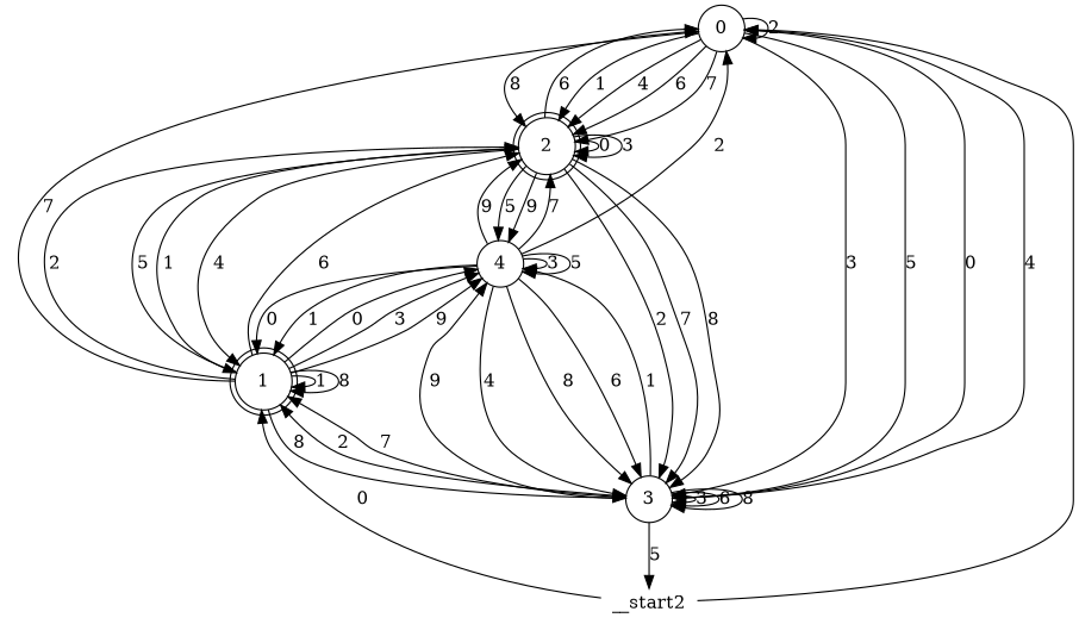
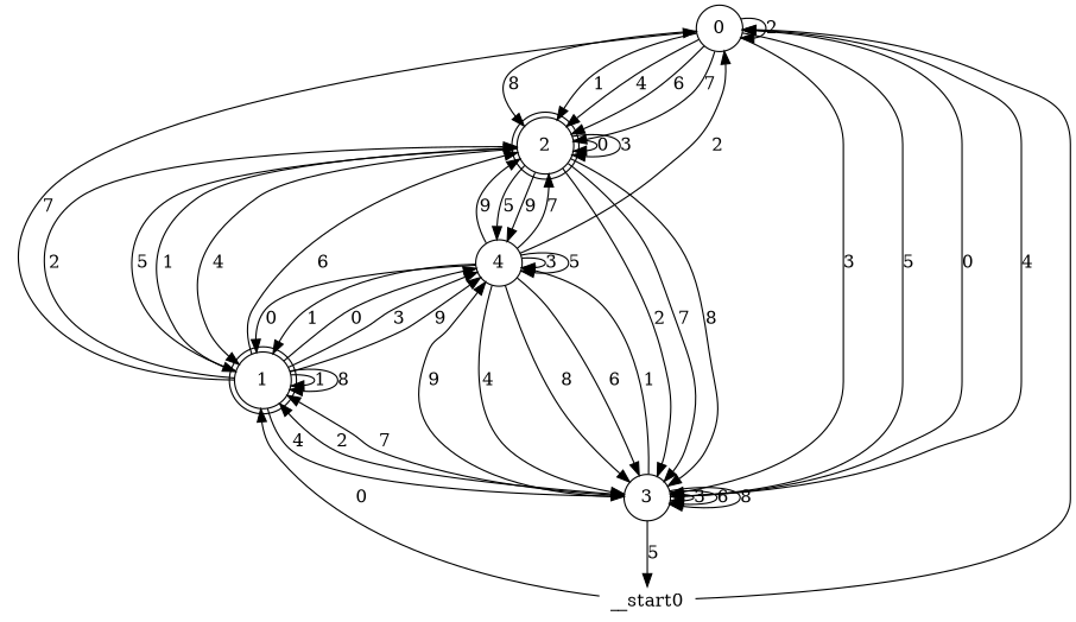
  digraph {
    node [shape=circle]
    n1 [label=0]
    n2 [label=2 shape=doublecircle]
    n3 [label=3]
    n4 [label=1 shape=doublecircle]
    n5 [label=4]
-   __start0 [height=0 shape=none width=0 label=__start2]
+   __start0 [height=0 shape=none width=0]
    n1 -> n1 [label=2]
    n1 -> n2 [label=1]
    n1 -> n2 [label=4]
    n1 -> n2 [label=6]
    n1 -> n2 [label=7]
    n1 -> n2 [label=8]
    n1 -> n3 [label=3]
    n1 -> n3 [label=5]
-   n2 -> n1 [label=6]
    n2 -> n2 [label=0]
    n2 -> n2 [label=3]
    n2 -> n3 [label=2]
    n2 -> n3 [label=7]
    n2 -> n3 [label=8]
    n2 -> n4 [label=1]
    n2 -> n4 [label=4]
    n2 -> n5 [label=5]
    n2 -> n5 [label=9]
    n3 -> n1 [label=0]
    n3 -> n1 [label=4]
    n3 -> n3 [label=3]
    n3 -> n3 [label=6]
    n3 -> n3 [label=8]
    n3 -> n4 [label=2]
    n3 -> n4 [label=7]
    n3 -> n5 [label=1]
    n3 -> n5 [label=9]
    n3 -> __start0 [label=5]
    n4 -> n1 [label=7]
    n4 -> n2 [label=2]
    n4 -> n2 [label=5]
    n4 -> n2 [label=6]
-   n4 -> n3 [label=8]
+   n4 -> n3 [label=4]
    n4 -> n4 [label=1]
    n4 -> n4 [label=8]
    n4 -> n5 [label=0]
    n4 -> n5 [label=3]
    n4 -> n5 [label=9]
    n5 -> n1 [label=2]
    n5 -> n2 [label=7]
    n5 -> n2 [label=9]
    n5 -> n3 [label=4]
    n5 -> n3 [label=6]
    n5 -> n3 [label=8]
    n5 -> n4 [label=0]
    n5 -> n4 [label=1]
    n5 -> n5 [label=3]
    n5 -> n5 [label=5]
    __start0 -> n1
    __start0 -> n4 [label=0]
  }
